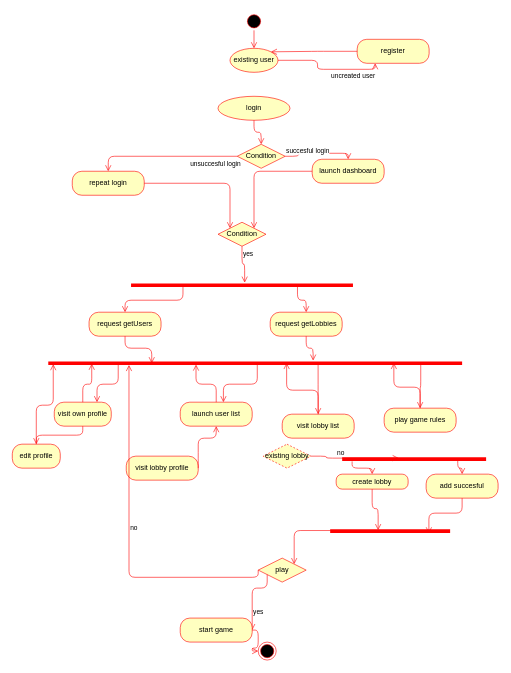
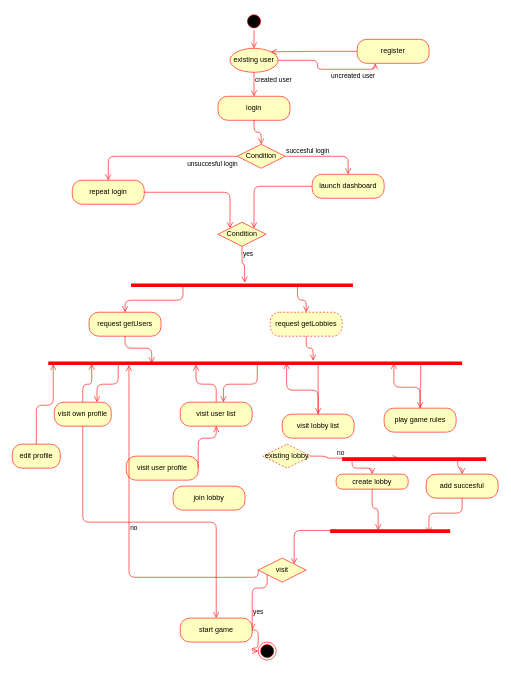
  <mxCell id="0" />
  <mxCell id="1" parent="0" />
  <mxCell id="2" value="" style="ellipse;html=1;shape=endState;fillColor=#000000;strokeColor=#ff0000;" vertex="1" parent="1"><mxGeometry x="430" y="1070" width="30" height="30" as="geometry" /></mxCell>
  <mxCell id="3" value="Condition" style="rhombus;whiteSpace=wrap;html=1;fillColor=#ffffc0;strokeColor=#ff0000;" vertex="1" parent="1"><mxGeometry x="395" y="240" width="80" height="40" as="geometry" /></mxCell>
  <mxCell id="4" value="succesful login" style="edgeStyle=orthogonalEdgeStyle;html=1;align=left;verticalAlign=bottom;endArrow=open;endSize=8;strokeColor=#ff0000;entryX=0.5;entryY=0;entryDx=0;entryDy=0;" edge="1" source="3" parent="1" target="15"><mxGeometry x="-1" relative="1" as="geometry"><mxPoint x="555" y="290" as="targetPoint" /></mxGeometry></mxCell>
  <mxCell id="5" value="unsuccesful login" style="edgeStyle=orthogonalEdgeStyle;html=1;align=left;verticalAlign=top;endArrow=open;endSize=8;strokeColor=#ff0000;entryX=0.5;entryY=0;entryDx=0;entryDy=0;" edge="1" source="3" parent="1" target="17"><mxGeometry x="-0.333" relative="1" as="geometry"><mxPoint x="290" y="280" as="targetPoint" /><mxPoint as="offset" /></mxGeometry></mxCell>
  <mxCell id="6" value="" style="ellipse;html=1;shape=startState;fillColor=#000000;strokeColor=#ff0000;" vertex="1" parent="1"><mxGeometry x="408" y="20" width="30" height="30" as="geometry" /></mxCell>
  <mxCell id="7" value="" style="edgeStyle=orthogonalEdgeStyle;html=1;verticalAlign=bottom;endArrow=open;endSize=8;strokeColor=#ff0000;" edge="1" source="6" parent="1" target="8"><mxGeometry relative="1" as="geometry"><mxPoint x="423" y="110" as="targetPoint" /></mxGeometry></mxCell>
  <mxCell id="8" value="existing user" style="ellipse;whiteSpace=wrap;html=1;fillColor=#ffffc0;strokeColor=#ff0000;" vertex="1" parent="1"><mxGeometry x="383" y="80" width="80" height="40" as="geometry" /></mxCell>
  <mxCell id="9" value="uncreated user" style="edgeStyle=orthogonalEdgeStyle;html=1;align=left;verticalAlign=bottom;endArrow=open;endSize=8;strokeColor=#ff0000;entryX=0.25;entryY=1;entryDx=0;entryDy=0;" edge="1" source="8" parent="1" target="11"><mxGeometry x="0.096" y="-20" relative="1" as="geometry"><mxPoint x="570" y="130" as="targetPoint" /><mxPoint as="offset" /></mxGeometry></mxCell>
+ <mxCell id="10" value="created user" style="edgeStyle=orthogonalEdgeStyle;html=1;align=left;verticalAlign=top;endArrow=open;endSize=8;strokeColor=#ff0000;entryX=0.5;entryY=0;entryDx=0;entryDy=0;" edge="1" source="8" parent="1" target="13"><mxGeometry x="-1" relative="1" as="geometry"><mxPoint x="430" y="210" as="targetPoint" /></mxGeometry></mxCell>
  <mxCell id="11" value="register" style="rounded=1;whiteSpace=wrap;html=1;arcSize=40;fontColor=#000000;fillColor=#ffffc0;strokeColor=#ff0000;" vertex="1" parent="1"><mxGeometry x="595" y="65" width="120" height="40" as="geometry" /></mxCell>
  <mxCell id="12" value="" style="edgeStyle=orthogonalEdgeStyle;html=1;verticalAlign=bottom;endArrow=open;endSize=8;strokeColor=#ff0000;entryX=1;entryY=0;entryDx=0;entryDy=0;" edge="1" source="11" parent="1" target="8"><mxGeometry relative="1" as="geometry"><mxPoint x="660" y="150" as="targetPoint" /></mxGeometry></mxCell>
- <mxCell id="13" value="login" style="ellipse;whiteSpace=wrap;html=1;arcSize=40;fontColor=#000000;fillColor=#ffffc0;strokeColor=#ff0000;" vertex="1" parent="1"><mxGeometry x="363" y="160" width="120" height="40" as="geometry" /></mxCell>
+ <mxCell id="13" value="login" style="rounded=1;whiteSpace=wrap;html=1;arcSize=40;fontColor=#000000;fillColor=#ffffc0;strokeColor=#ff0000;" vertex="1" parent="1"><mxGeometry x="363" y="160" width="120" height="40" as="geometry" /></mxCell>
  <mxCell id="14" value="" style="edgeStyle=orthogonalEdgeStyle;html=1;verticalAlign=bottom;endArrow=open;endSize=8;strokeColor=#ff0000;entryX=0.5;entryY=0;entryDx=0;entryDy=0;" edge="1" source="13" parent="1" target="3"><mxGeometry relative="1" as="geometry"><mxPoint x="660" y="260" as="targetPoint" /></mxGeometry></mxCell>
- <mxCell id="15" value="launch dashboard" style="rounded=1;whiteSpace=wrap;html=1;arcSize=40;fontColor=#000000;fillColor=#ffffc0;strokeColor=#ff0000;" vertex="1" parent="1"><mxGeometry x="520" y="265" width="120" height="40" as="geometry" /></mxCell>
+ <mxCell id="15" value="launch dashboard" style="rounded=1;whiteSpace=wrap;html=1;arcSize=40;fontColor=#000000;fillColor=#ffffc0;strokeColor=#ff0000;" vertex="1" parent="1"><mxGeometry x="520" y="290" width="120" height="40" as="geometry" /></mxCell>
  <mxCell id="16" value="" style="edgeStyle=orthogonalEdgeStyle;html=1;verticalAlign=bottom;endArrow=open;endSize=8;strokeColor=#ff0000;entryX=1;entryY=0;entryDx=0;entryDy=0;" edge="1" source="15" parent="1" target="19"><mxGeometry relative="1" as="geometry"><mxPoint x="580" y="390" as="targetPoint" /></mxGeometry></mxCell>
- <mxCell id="17" value="repeat login" style="rounded=1;whiteSpace=wrap;html=1;arcSize=40;fontColor=#000000;fillColor=#ffffc0;strokeColor=#ff0000;" vertex="1" parent="1"><mxGeometry x="120" y="285" width="120" height="40" as="geometry" /></mxCell>
+ <mxCell id="17" value="repeat login" style="rounded=1;whiteSpace=wrap;html=1;arcSize=40;fontColor=#000000;fillColor=#ffffc0;strokeColor=#ff0000;" vertex="1" parent="1"><mxGeometry x="120" y="300" width="120" height="40" as="geometry" /></mxCell>
  <mxCell id="18" value="" style="edgeStyle=orthogonalEdgeStyle;html=1;verticalAlign=bottom;endArrow=open;endSize=8;strokeColor=#ff0000;entryX=0;entryY=0;entryDx=0;entryDy=0;" edge="1" source="17" parent="1" target="19"><mxGeometry relative="1" as="geometry"><mxPoint x="180" y="400" as="targetPoint" /></mxGeometry></mxCell>
  <mxCell id="19" value="Condition" style="rhombus;whiteSpace=wrap;html=1;fillColor=#ffffc0;strokeColor=#ff0000;" vertex="1" parent="1"><mxGeometry x="363" y="370" width="80" height="40" as="geometry" /></mxCell>
  <mxCell id="20" value="yes" style="edgeStyle=orthogonalEdgeStyle;html=1;align=left;verticalAlign=top;endArrow=open;endSize=8;strokeColor=#ff0000;entryX=0.512;entryY=0.067;entryDx=0;entryDy=0;entryPerimeter=0;" edge="1" source="19" parent="1" target="21"><mxGeometry x="-1" relative="1" as="geometry"><mxPoint x="403" y="470" as="targetPoint" /></mxGeometry></mxCell>
  <mxCell id="21" value="" style="shape=line;html=1;strokeWidth=6;strokeColor=#ff0000;" vertex="1" parent="1"><mxGeometry x="218" y="470" width="370" height="10" as="geometry" /></mxCell>
  <mxCell id="22" value="" style="edgeStyle=orthogonalEdgeStyle;html=1;verticalAlign=bottom;endArrow=open;endSize=8;strokeColor=#ff0000;entryX=0.5;entryY=0;entryDx=0;entryDy=0;exitX=0.234;exitY=0.8;exitDx=0;exitDy=0;exitPerimeter=0;" edge="1" source="21" parent="1" target="23"><mxGeometry relative="1" as="geometry"><mxPoint x="403" y="560" as="targetPoint" /></mxGeometry></mxCell>
  <mxCell id="23" value="request getUsers" style="rounded=1;whiteSpace=wrap;html=1;arcSize=40;fontColor=#000000;fillColor=#ffffc0;strokeColor=#ff0000;" vertex="1" parent="1"><mxGeometry x="148" y="520" width="120" height="40" as="geometry" /></mxCell>
  <mxCell id="24" value="" style="edgeStyle=orthogonalEdgeStyle;html=1;verticalAlign=bottom;endArrow=open;endSize=8;strokeColor=#ff0000;entryX=0.25;entryY=0.5;entryDx=0;entryDy=0;entryPerimeter=0;" edge="1" source="23" parent="1" target="28"><mxGeometry relative="1" as="geometry"><mxPoint x="415" y="660" as="targetPoint" /></mxGeometry></mxCell>
- <mxCell id="25" value="request getLobbies" style="rounded=1;whiteSpace=wrap;html=1;arcSize=40;fontColor=#000000;fillColor=#ffffc0;strokeColor=#ff0000;" vertex="1" parent="1"><mxGeometry x="450" y="520" width="120" height="40" as="geometry" /></mxCell>
+ <mxCell id="25" value="request getLobbies" style="rounded=1;whiteSpace=wrap;html=1;arcSize=40;fontColor=#000000;fillColor=#ffffc0;strokeColor=#ff0000;dashed=1;" vertex="1" parent="1"><mxGeometry x="450" y="520" width="120" height="40" as="geometry" /></mxCell>
  <mxCell id="26" value="" style="edgeStyle=orthogonalEdgeStyle;html=1;verticalAlign=bottom;endArrow=open;endSize=8;strokeColor=#ff0000;entryX=0.64;entryY=0.067;entryDx=0;entryDy=0;entryPerimeter=0;" edge="1" source="25" parent="1" target="28"><mxGeometry relative="1" as="geometry"><mxPoint x="669" y="630" as="targetPoint" /></mxGeometry></mxCell>
  <mxCell id="27" value="" style="edgeStyle=orthogonalEdgeStyle;html=1;verticalAlign=bottom;endArrow=open;endSize=8;strokeColor=#ff0000;exitX=0.75;exitY=0.5;exitDx=0;exitDy=0;exitPerimeter=0;" edge="1" parent="1" source="21" target="25"><mxGeometry relative="1" as="geometry"><mxPoint x="628.42" y="542" as="targetPoint" /><mxPoint x="630" y="500" as="sourcePoint" /></mxGeometry></mxCell>
  <mxCell id="28" value="" style="shape=line;html=1;strokeWidth=6;strokeColor=#ff0000;" vertex="1" parent="1"><mxGeometry x="80" y="600" width="690" height="10" as="geometry" /></mxCell>
  <mxCell id="29" value="" style="edgeStyle=orthogonalEdgeStyle;html=1;verticalAlign=bottom;endArrow=open;endSize=8;strokeColor=#ff0000;exitX=0.505;exitY=0.667;exitDx=0;exitDy=0;exitPerimeter=0;entryX=0.6;entryY=0;entryDx=0;entryDy=0;entryPerimeter=0;" edge="1" source="28" parent="1" target="32"><mxGeometry relative="1" as="geometry"><mxPoint x="390" y="700" as="targetPoint" /></mxGeometry></mxCell>
  <mxCell id="30" value="visit own profile" style="rounded=1;whiteSpace=wrap;html=1;arcSize=40;fontColor=#000000;fillColor=#ffffc0;strokeColor=#ff0000;direction=west;" vertex="1" parent="1"><mxGeometry x="90" y="670" width="95" height="40" as="geometry" /></mxCell>
  <mxCell id="31" value="" style="edgeStyle=orthogonalEdgeStyle;html=1;verticalAlign=bottom;endArrow=open;endSize=8;strokeColor=#ff0000;entryX=0.105;entryY=0.6;entryDx=0;entryDy=0;entryPerimeter=0;" edge="1" source="30" parent="1" target="28"><mxGeometry relative="1" as="geometry"><mxPoint x="170" y="830" as="targetPoint" /></mxGeometry></mxCell>
- <mxCell id="32" value="launch user list" style="rounded=1;whiteSpace=wrap;html=1;arcSize=40;fontColor=#000000;fillColor=#ffffc0;strokeColor=#ff0000;" vertex="1" parent="1"><mxGeometry x="300" y="670" width="120" height="40" as="geometry" /></mxCell>
+ <mxCell id="32" value="visit user list" style="rounded=1;whiteSpace=wrap;html=1;arcSize=40;fontColor=#000000;fillColor=#ffffc0;strokeColor=#ff0000;" vertex="1" parent="1"><mxGeometry x="300" y="670" width="120" height="40" as="geometry" /></mxCell>
  <mxCell id="33" value="" style="edgeStyle=orthogonalEdgeStyle;html=1;verticalAlign=bottom;endArrow=open;endSize=8;strokeColor=#ff0000;entryX=0.357;entryY=0.733;entryDx=0;entryDy=0;entryPerimeter=0;" edge="1" source="32" parent="1" target="28"><mxGeometry relative="1" as="geometry"><mxPoint x="348" y="840" as="targetPoint" /></mxGeometry></mxCell>
  <mxCell id="34" value="visit lobby list" style="rounded=1;whiteSpace=wrap;html=1;arcSize=40;fontColor=#000000;fillColor=#ffffc0;strokeColor=#ff0000;" vertex="1" parent="1"><mxGeometry x="470" y="690" width="120" height="40" as="geometry" /></mxCell>
  <mxCell id="35" value="" style="edgeStyle=orthogonalEdgeStyle;html=1;verticalAlign=bottom;endArrow=open;endSize=8;strokeColor=#ff0000;entryX=0.576;entryY=0.467;entryDx=0;entryDy=0;entryPerimeter=0;" edge="1" source="34" parent="1" target="28"><mxGeometry relative="1" as="geometry"><mxPoint x="530" y="770" as="targetPoint" /></mxGeometry></mxCell>
  <mxCell id="36" value="play game rules" style="rounded=1;whiteSpace=wrap;html=1;arcSize=40;fontColor=#000000;fillColor=#ffffc0;strokeColor=#ff0000;" vertex="1" parent="1"><mxGeometry x="640" y="680" width="120" height="40" as="geometry" /></mxCell>
  <mxCell id="37" value="" style="edgeStyle=orthogonalEdgeStyle;html=1;verticalAlign=bottom;endArrow=open;endSize=8;strokeColor=#ff0000;entryX=0.835;entryY=0.467;entryDx=0;entryDy=0;entryPerimeter=0;" edge="1" source="36" parent="1" target="28"><mxGeometry relative="1" as="geometry"><mxPoint x="710" y="840" as="targetPoint" /></mxGeometry></mxCell>
  <mxCell id="38" value="" style="edgeStyle=orthogonalEdgeStyle;html=1;verticalAlign=bottom;endArrow=open;endSize=8;strokeColor=#ff0000;exitX=0.9;exitY=0.467;exitDx=0;exitDy=0;exitPerimeter=0;entryX=0.5;entryY=0;entryDx=0;entryDy=0;" edge="1" parent="1" source="28" target="36"><mxGeometry relative="1" as="geometry"><mxPoint x="700" y="713.33" as="targetPoint" /><mxPoint x="738.45" y="620" as="sourcePoint" /></mxGeometry></mxCell>
  <mxCell id="39" value="" style="edgeStyle=orthogonalEdgeStyle;html=1;verticalAlign=bottom;endArrow=open;endSize=8;strokeColor=#ff0000;exitX=0.652;exitY=0.467;exitDx=0;exitDy=0;exitPerimeter=0;entryX=0.5;entryY=0;entryDx=0;entryDy=0;" edge="1" parent="1" source="28" target="34"><mxGeometry relative="1" as="geometry"><mxPoint x="511.55" y="763.33" as="targetPoint" /><mxPoint x="550" y="670" as="sourcePoint" /></mxGeometry></mxCell>
  <mxCell id="40" value="" style="edgeStyle=orthogonalEdgeStyle;html=1;verticalAlign=bottom;endArrow=open;endSize=8;strokeColor=#ff0000;entryX=0.25;entryY=1;entryDx=0;entryDy=0;exitX=0.169;exitY=0.733;exitDx=0;exitDy=0;exitPerimeter=0;" edge="1" parent="1" source="28" target="30"><mxGeometry relative="1" as="geometry"><mxPoint x="133.55" y="703.33" as="targetPoint" /><mxPoint x="190" y="640" as="sourcePoint" /></mxGeometry></mxCell>
  <mxCell id="41" value="existing lobby" style="rhombus;whiteSpace=wrap;html=1;fillColor=#ffffc0;strokeColor=#ff0000;dashed=1;" vertex="1" parent="1"><mxGeometry x="438" y="740" width="80" height="40" as="geometry" /></mxCell>
  <mxCell id="42" value="no" style="edgeStyle=orthogonalEdgeStyle;html=1;align=left;verticalAlign=bottom;endArrow=open;endSize=8;strokeColor=#ff0000;entryX=0.393;entryY=0.333;entryDx=0;entryDy=0;entryPerimeter=0;" edge="1" source="41" parent="1" target="44"><mxGeometry x="-0.394" relative="1" as="geometry"><mxPoint x="660" y="840" as="targetPoint" /><mxPoint as="offset" /></mxGeometry></mxCell>
+ <mxCell id="43" value="join lobby" style="rounded=1;whiteSpace=wrap;html=1;arcSize=40;fontColor=#000000;fillColor=#ffffc0;strokeColor=#ff0000;" vertex="1" parent="1"><mxGeometry x="288" y="810" width="120" height="40" as="geometry" /></mxCell>
  <mxCell id="44" value="" style="shape=line;html=1;strokeWidth=6;strokeColor=#ff0000;" vertex="1" parent="1"><mxGeometry x="570" y="760" width="240" height="10" as="geometry" /></mxCell>
  <mxCell id="45" value="" style="edgeStyle=orthogonalEdgeStyle;html=1;verticalAlign=bottom;endArrow=open;endSize=8;strokeColor=#ff0000;entryX=0.5;entryY=0;entryDx=0;entryDy=0;exitX=0.803;exitY=0.4;exitDx=0;exitDy=0;exitPerimeter=0;" edge="1" source="44" parent="1" target="48"><mxGeometry relative="1" as="geometry"><mxPoint x="690" y="800" as="targetPoint" /></mxGeometry></mxCell>
  <mxCell id="46" value="create lobby" style="rounded=1;whiteSpace=wrap;html=1;arcSize=40;fontColor=#000000;fillColor=#ffffc0;strokeColor=#ff0000;" vertex="1" parent="1"><mxGeometry x="560" y="790" width="120" height="25" as="geometry" /></mxCell>
  <mxCell id="47" value="" style="edgeStyle=orthogonalEdgeStyle;html=1;verticalAlign=bottom;endArrow=open;endSize=8;strokeColor=#ff0000;entryX=0.4;entryY=0.333;entryDx=0;entryDy=0;entryPerimeter=0;" edge="1" source="46" parent="1" target="50"><mxGeometry relative="1" as="geometry"><mxPoint x="630" y="870" as="targetPoint" /></mxGeometry></mxCell>
  <mxCell id="48" value="add succesful" style="rounded=1;whiteSpace=wrap;html=1;arcSize=40;fontColor=#000000;fillColor=#ffffc0;strokeColor=#ff0000;" vertex="1" parent="1"><mxGeometry x="710" y="790" width="120" height="40" as="geometry" /></mxCell>
  <mxCell id="49" value="" style="edgeStyle=orthogonalEdgeStyle;html=1;verticalAlign=bottom;endArrow=open;endSize=8;strokeColor=#ff0000;exitX=0.5;exitY=1;exitDx=0;exitDy=0;entryX=0.823;entryY=0.867;entryDx=0;entryDy=0;entryPerimeter=0;" edge="1" source="48" parent="1" target="50"><mxGeometry relative="1" as="geometry"><mxPoint x="720" y="880" as="targetPoint" /></mxGeometry></mxCell>
  <mxCell id="50" value="" style="shape=line;html=1;strokeWidth=6;strokeColor=#ff0000;" vertex="1" parent="1"><mxGeometry x="550" y="880" width="200" height="10" as="geometry" /></mxCell>
  <mxCell id="51" value="" style="edgeStyle=orthogonalEdgeStyle;html=1;verticalAlign=bottom;endArrow=open;endSize=8;strokeColor=#ff0000;exitX=0.46;exitY=0.4;exitDx=0;exitDy=0;exitPerimeter=0;entryX=1;entryY=0;entryDx=0;entryDy=0;" edge="1" source="50" parent="1" target="53"><mxGeometry relative="1" as="geometry"><mxPoint x="650" y="960" as="targetPoint" /></mxGeometry></mxCell>
  <mxCell id="52" value="" style="edgeStyle=orthogonalEdgeStyle;html=1;verticalAlign=bottom;endArrow=open;endSize=8;strokeColor=#ff0000;entryX=0.5;entryY=0;entryDx=0;entryDy=0;exitX=0.069;exitY=0.867;exitDx=0;exitDy=0;exitPerimeter=0;" edge="1" parent="1" source="44" target="46"><mxGeometry relative="1" as="geometry"><mxPoint x="527.28" y="836" as="targetPoint" /><mxPoint x="520" y="810" as="sourcePoint" /></mxGeometry></mxCell>
- <mxCell id="53" value="play" style="rhombus;whiteSpace=wrap;html=1;fillColor=#ffffc0;strokeColor=#ff0000;" vertex="1" parent="1"><mxGeometry x="430" y="930" width="80" height="40" as="geometry" /></mxCell>
+ <mxCell id="53" value="visit" style="rhombus;whiteSpace=wrap;html=1;fillColor=#ffffc0;strokeColor=#ff0000;" vertex="1" parent="1"><mxGeometry x="430" y="930" width="80" height="40" as="geometry" /></mxCell>
  <mxCell id="54" value="yes" style="edgeStyle=orthogonalEdgeStyle;html=1;align=left;verticalAlign=top;endArrow=open;endSize=8;strokeColor=#ff0000;entryX=1;entryY=0.5;entryDx=0;entryDy=0;" edge="1" source="53" parent="1" target="60"><mxGeometry x="0.256" relative="1" as="geometry"><mxPoint x="470" y="1030" as="targetPoint" /><Array as="points"><mxPoint x="445" y="980" /></Array><mxPoint as="offset" /></mxGeometry></mxCell>
- <mxCell id="55" value="visit lobby profile" style="rounded=1;whiteSpace=wrap;html=1;arcSize=40;fontColor=#000000;fillColor=#ffffc0;strokeColor=#ff0000;" vertex="1" parent="1"><mxGeometry x="210" y="760" width="120" height="40" as="geometry" /></mxCell>
+ <mxCell id="55" value="visit user profile" style="rounded=1;whiteSpace=wrap;html=1;arcSize=40;fontColor=#000000;fillColor=#ffffc0;strokeColor=#ff0000;" vertex="1" parent="1"><mxGeometry x="210" y="760" width="120" height="40" as="geometry" /></mxCell>
  <mxCell id="56" value="" style="edgeStyle=orthogonalEdgeStyle;html=1;verticalAlign=bottom;endArrow=open;endSize=8;strokeColor=#ff0000;entryX=0.5;entryY=1;entryDx=0;entryDy=0;" edge="1" parent="1" target="32"><mxGeometry relative="1" as="geometry"><mxPoint x="180" y="850" as="targetPoint" /><mxPoint x="330" y="780" as="sourcePoint" /><Array as="points"><mxPoint x="330" y="764" /><mxPoint x="330" y="730" /><mxPoint x="360" y="730" /></Array></mxGeometry></mxCell>
  <mxCell id="57" value="edit profile" style="rounded=1;whiteSpace=wrap;html=1;arcSize=40;fontColor=#000000;fillColor=#ffffc0;strokeColor=#ff0000;" vertex="1" parent="1"><mxGeometry x="20" y="740" width="80" height="40" as="geometry" /></mxCell>
  <mxCell id="58" value="" style="edgeStyle=orthogonalEdgeStyle;html=1;verticalAlign=bottom;endArrow=open;endSize=8;strokeColor=#ff0000;entryX=0.012;entryY=0.667;entryDx=0;entryDy=0;entryPerimeter=0;" edge="1" source="57" parent="1" target="28"><mxGeometry relative="1" as="geometry"><mxPoint x="90" y="840" as="targetPoint" /></mxGeometry></mxCell>
- <mxCell id="59" value="" style="edgeStyle=orthogonalEdgeStyle;html=1;verticalAlign=bottom;endArrow=open;endSize=8;strokeColor=#ff0000;exitX=0.5;exitY=0;exitDx=0;exitDy=0;entryX=0.5;entryY=0;entryDx=0;entryDy=0;" edge="1" parent="1" source="30" target="57"><mxGeometry relative="1" as="geometry"><mxPoint x="100" y="950" as="targetPoint" /><mxPoint x="100" y="890" as="sourcePoint" /></mxGeometry></mxCell>
+ <mxCell id="59" value="" style="edgeStyle=orthogonalEdgeStyle;html=1;verticalAlign=bottom;endArrow=open;endSize=8;strokeColor=#ff0000;exitX=0.5;exitY=0;exitDx=0;exitDy=0;" edge="1" parent="1" source="30" target="60"><mxGeometry relative="1" as="geometry"><mxPoint x="100" y="950" as="targetPoint" /><mxPoint x="100" y="890" as="sourcePoint" /></mxGeometry></mxCell>
  <mxCell id="60" value="start game" style="rounded=1;whiteSpace=wrap;html=1;arcSize=40;fontColor=#000000;fillColor=#ffffc0;strokeColor=#ff0000;" vertex="1" parent="1"><mxGeometry x="300" y="1030" width="120" height="40" as="geometry" /></mxCell>
  <mxCell id="61" value="" style="edgeStyle=orthogonalEdgeStyle;html=1;verticalAlign=bottom;endArrow=open;endSize=8;strokeColor=#ff0000;entryX=0;entryY=0.5;entryDx=0;entryDy=0;" edge="1" source="60" parent="1" target="2"><mxGeometry relative="1" as="geometry"><mxPoint x="340" y="1060" as="targetPoint" /></mxGeometry></mxCell>
  <mxCell id="62" value="no" style="edgeStyle=orthogonalEdgeStyle;html=1;align=left;verticalAlign=top;endArrow=open;endSize=8;strokeColor=#ff0000;exitX=0;exitY=0.5;exitDx=0;exitDy=0;entryX=0.195;entryY=0.805;entryDx=0;entryDy=0;entryPerimeter=0;" edge="1" parent="1" source="53" target="28"><mxGeometry x="0.111" relative="1" as="geometry"><mxPoint x="150" y="820" as="targetPoint" /><mxPoint x="270" y="940" as="sourcePoint" /><Array as="points"><mxPoint x="430" y="962" /><mxPoint x="215" y="962" /></Array><mxPoint as="offset" /></mxGeometry></mxCell>
